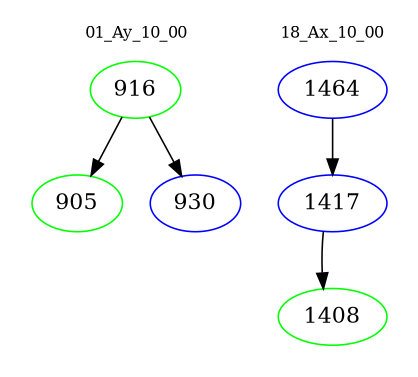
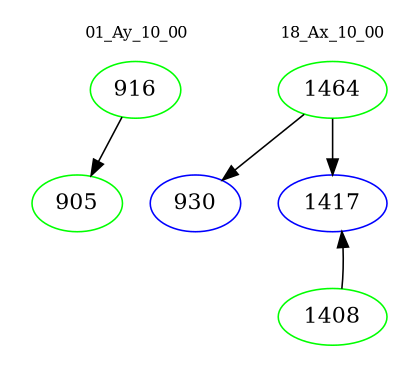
  digraph {
    fontname="DejaVu Serif"
    node [color=green fontname="DejaVu Serif"]
    edge [color=black fontname="DejaVu Serif"]
    n1 [label=916]
    n2 [label=905]
    n3 [color=blue label=930]
    n4 [color=blue label=1417]
    n5 [label=1408]
-   n6 [color=blue label=1464]
+   n6 [label=1464]
    subgraph cluster_1 {
      color=white
      fontsize=10
      label="01_Ay_10_00"
      n1
      n2
      n3
    }
    subgraph cluster_2 {
      color=white
      fontsize=10
      label="18_Ax_10_00"
      n4
      n5
      n6
    }
    n1 -> n2
-   n1 -> n3
-   n4 -> n5
+   n6 -> n3
+   n5 -> n4
    n6 -> n4
  }
